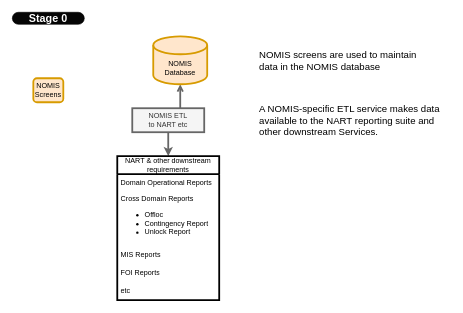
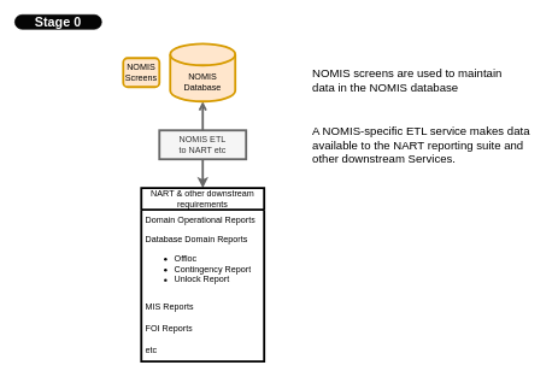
  <mxCell id="0" />
  <mxCell id="1" parent="0" />
  <mxCell id="2" style="edgeStyle=orthogonalEdgeStyle;rounded=0;orthogonalLoop=1;jettySize=auto;html=1;exitX=0.5;exitY=0;exitDx=0;exitDy=0;entryX=0.5;entryY=1;entryDx=0;entryDy=0;startArrow=classic;startFill=1;strokeWidth=3;fillColor=#f5f5f5;strokeColor=#666666;endArrow=open;endFill=0;entryPerimeter=0;" parent="1" source="5" target="3" edge="1"><mxGeometry relative="1" as="geometry"><mxPoint x="315" y="-130" as="sourcePoint" /><mxPoint x="315" y="140" as="targetPoint" /></mxGeometry></mxCell>
- <mxCell id="3" value="NOMIS&lt;br&gt;Database" style="shape=cylinder3;whiteSpace=wrap;html=1;boundedLbl=1;backgroundOutline=1;size=15;shadow=0;fontFamily=Helvetica;fontSize=12;fontColor=default;align=center;strokeColor=#d79b00;strokeWidth=3;fillColor=#ffe6cc;sketch=0;" parent="1" vertex="1"><mxGeometry x="255" y="60" width="90" height="80" as="geometry" /></mxCell>
- <mxCell id="4" value="NOMIS screens are used to maintain data in the NOMIS database" style="text;html=1;strokeColor=none;fillColor=none;align=left;verticalAlign=middle;whiteSpace=wrap;rounded=0;strokeWidth=3;fontSize=16;" parent="1" vertex="1"><mxGeometry x="430" y="70" width="270" height="60" as="geometry" /></mxCell>
+ <mxCell id="3" value="NOMIS&lt;br&gt;Database" style="shape=cylinder3;whiteSpace=wrap;html=1;boundedLbl=1;backgroundOutline=1;size=15;shadow=0;fontFamily=Helvetica;fontSize=12;fontColor=default;align=center;strokeColor=#d79b00;strokeWidth=3;fillColor=#ffe6cc;sketch=0;" parent="1" vertex="1"><mxGeometry x="235" y="60" width="90" height="80" as="geometry" /></mxCell>
+ <mxCell id="4" value="NOMIS screens are used to maintain data in the NOMIS database" style="text;html=1;strokeColor=none;fillColor=none;align=left;verticalAlign=middle;whiteSpace=wrap;rounded=0;strokeWidth=3;fontSize=16;" parent="1" vertex="1"><mxGeometry x="430" y="80" width="270" height="60" as="geometry" /></mxCell>
  <mxCell id="5" value="NART &amp;amp; other downstream requirements" style="swimlane;fontStyle=0;childLayout=stackLayout;horizontal=1;startSize=30;horizontalStack=0;resizeParent=1;resizeParentMax=0;resizeLast=0;collapsible=1;marginBottom=0;whiteSpace=wrap;html=1;strokeWidth=3;" parent="1" vertex="1"><mxGeometry x="195" y="260" width="170" height="240" as="geometry" /></mxCell>
  <mxCell id="6" value="Domain Operational Reports" style="text;strokeColor=none;fillColor=none;align=left;verticalAlign=middle;spacingLeft=4;spacingRight=4;overflow=hidden;points=[[0,0.5],[1,0.5]];portConstraint=eastwest;rotatable=0;whiteSpace=wrap;html=1;strokeWidth=3;" parent="5" vertex="1"><mxGeometry y="30" width="170" height="30" as="geometry" /></mxCell>
- <mxCell id="7" value="Cross Domain Reports&lt;br&gt;&lt;ul&gt;&lt;li&gt;Offloc&lt;/li&gt;&lt;li&gt;Contingency Report&lt;/li&gt;&lt;li&gt;Unlock Report&lt;/li&gt;&lt;/ul&gt;" style="text;strokeColor=none;fillColor=none;align=left;verticalAlign=middle;spacingLeft=4;spacingRight=4;overflow=hidden;points=[[0,0.5],[1,0.5]];portConstraint=eastwest;rotatable=0;whiteSpace=wrap;html=1;strokeWidth=3;" parent="5" vertex="1"><mxGeometry y="60" width="170" height="90" as="geometry" /></mxCell>
+ <mxCell id="7" value="Database Domain Reports&lt;br&gt;&lt;ul&gt;&lt;li&gt;Offloc&lt;/li&gt;&lt;li&gt;Contingency Report&lt;/li&gt;&lt;li&gt;Unlock Report&lt;/li&gt;&lt;/ul&gt;" style="text;strokeColor=none;fillColor=none;align=left;verticalAlign=middle;spacingLeft=4;spacingRight=4;overflow=hidden;points=[[0,0.5],[1,0.5]];portConstraint=eastwest;rotatable=0;whiteSpace=wrap;html=1;strokeWidth=3;" parent="5" vertex="1"><mxGeometry y="60" width="170" height="90" as="geometry" /></mxCell>
  <mxCell id="8" value="MIS Reports" style="text;strokeColor=none;fillColor=none;align=left;verticalAlign=middle;spacingLeft=4;spacingRight=4;overflow=hidden;points=[[0,0.5],[1,0.5]];portConstraint=eastwest;rotatable=0;whiteSpace=wrap;html=1;strokeWidth=3;" parent="5" vertex="1"><mxGeometry y="150" width="170" height="30" as="geometry" /></mxCell>
  <mxCell id="9" value="FOI Reports" style="text;strokeColor=none;fillColor=none;align=left;verticalAlign=middle;spacingLeft=4;spacingRight=4;overflow=hidden;points=[[0,0.5],[1,0.5]];portConstraint=eastwest;rotatable=0;whiteSpace=wrap;html=1;strokeWidth=3;" parent="5" vertex="1"><mxGeometry y="180" width="170" height="30" as="geometry" /></mxCell>
  <mxCell id="10" value="etc" style="text;strokeColor=none;fillColor=none;align=left;verticalAlign=middle;spacingLeft=4;spacingRight=4;overflow=hidden;points=[[0,0.5],[1,0.5]];portConstraint=eastwest;rotatable=0;whiteSpace=wrap;html=1;strokeWidth=3;" parent="5" vertex="1"><mxGeometry y="210" width="170" height="30" as="geometry" /></mxCell>
  <mxCell id="11" value="NOMIS ETL&lt;br&gt;to NART etc" style="whiteSpace=wrap;html=1;fillColor=#f5f5f5;strokeColor=#666666;strokeWidth=3;fontColor=#333333;rounded=0;" parent="1" vertex="1"><mxGeometry x="220" y="180" width="120" height="40" as="geometry" /></mxCell>
- <mxCell id="12" value="NOMIS&lt;br&gt;Screens" style="rounded=1;whiteSpace=wrap;html=1;fillColor=#ffe6cc;strokeColor=#d79b00;strokeWidth=3;" parent="1" vertex="1"><mxGeometry x="55" y="130" width="50" height="40" as="geometry" /></mxCell>
+ <mxCell id="12" value="NOMIS&lt;br&gt;Screens" style="rounded=1;whiteSpace=wrap;html=1;fillColor=#ffe6cc;strokeColor=#d79b00;strokeWidth=3;" parent="1" vertex="1"><mxGeometry x="170" y="80" width="50" height="40" as="geometry" /></mxCell>
  <mxCell id="13" value="A NOMIS-specific ETL service makes data available to the NART reporting suite and other downstream Services." style="text;html=1;strokeColor=none;fillColor=none;align=left;verticalAlign=middle;whiteSpace=wrap;rounded=0;strokeWidth=3;fontSize=16;" parent="1" vertex="1"><mxGeometry x="430" y="170" width="320" height="60" as="geometry" /></mxCell>
  <mxCell id="14" value="&lt;b&gt;&lt;font style=&quot;font-size: 18px;&quot;&gt;Stage 0&lt;/font&gt;&lt;/b&gt;" style="rounded=1;whiteSpace=wrap;html=1;arcSize=50;fillColor=#050505;fontColor=#FFFFFF;" parent="1" vertex="1"><mxGeometry x="20" y="20" width="120" height="20" as="geometry" /></mxCell>
